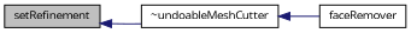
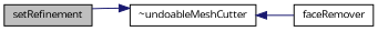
  digraph {
    fontname="Open Sans"
    rankdir=LR
    node [color=black fontname="Open Sans" fontsize=10 shape=record]
    edge [color=midnightblue dir=back fontname="Open Sans" fontsize=10 labelfontname=FreeSans labelfontsize=10 style=solid]
    n1 [fillcolor=grey75 fontcolor=black height=0.2 label=setRefinement style=filled width=0.4]
    n2 [height=0.2 label="~undoableMeshCutter" width=0.4]
    n3 [height=0.2 label=faceRemover width=0.4]
-   n1 -> n2
+   n2 -> n1
    n2 -> n3
  }
